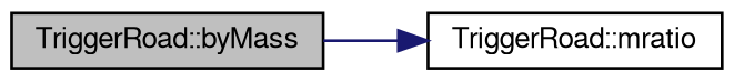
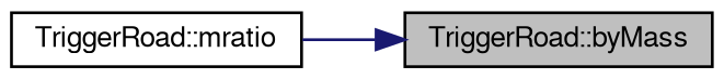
  digraph {
    rankdir=LR
    node [color=black fontname=FreeSans fontsize=10 shape=record]
    n1 [fillcolor=grey75 fontcolor=black height=0.2 label="TriggerRoad::byMass" style=filled width=0.4]
    n2 [height=0.2 label="TriggerRoad::mratio" width=0.4]
-   n1 -> n2 [color=midnightblue fontname=FreeSans fontsize=10 labelfontname=FreeSans labelfontsize=10 style=solid]
+   n2 -> n1 [color=midnightblue fontname=FreeSans fontsize=10 labelfontname=FreeSans labelfontsize=10 style=solid]
  }
